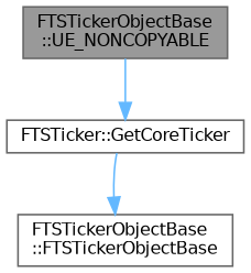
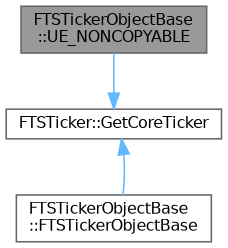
  digraph {
    rankdir=TB
    node [color=grey40 fillcolor=white fontname=Helvetica fontsize=10 shape=box style=filled]
    edge [color=steelblue1 fontname=Helvetica fontsize=10 labelfontname=Helvetica labelfontsize=10 style=solid]
    n1 [color=gray40 fillcolor=grey60 fontcolor=black height=0.2 label="FTSTickerObjectBase\l::UE_NONCOPYABLE" width=0.4]
    n2 [height=0.2 label="FTSTicker::GetCoreTicker" width=0.4]
    n3 [height=0.2 label="FTSTickerObjectBase\l::FTSTickerObjectBase" width=0.4]
    n1 -> n2
-   n2 -> n3
+   n3 -> n2
  }
